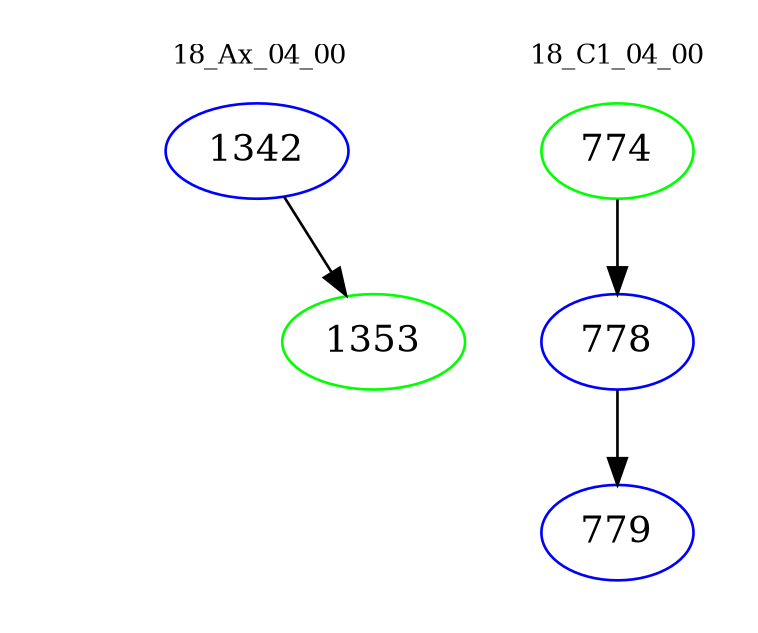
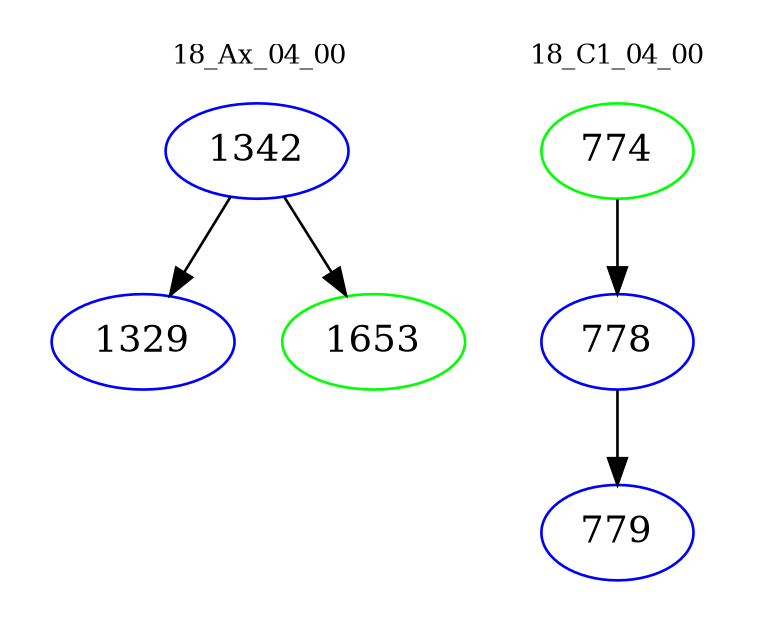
  digraph {
    node [color=blue]
    edge [color=black]
    n1 [label=1342]
-   n3 [color=green label=1353]
+   n2 [label=1329]
+   n3 [color=green label=1653]
    n4 [label=778]
    n5 [color=green label=774]
    n6 [label=779]
    subgraph cluster_1 {
      color=white
      fontsize=10
      label="18_Ax_04_00"
      n1
+     n2
      n3
    }
    subgraph cluster_2 {
      color=white
      fontsize=10
      label="18_C1_04_00"
      n4
      n5
      n6
    }
+   n1 -> n2
    n1 -> n3
    n4 -> n6
    n5 -> n4
  }
